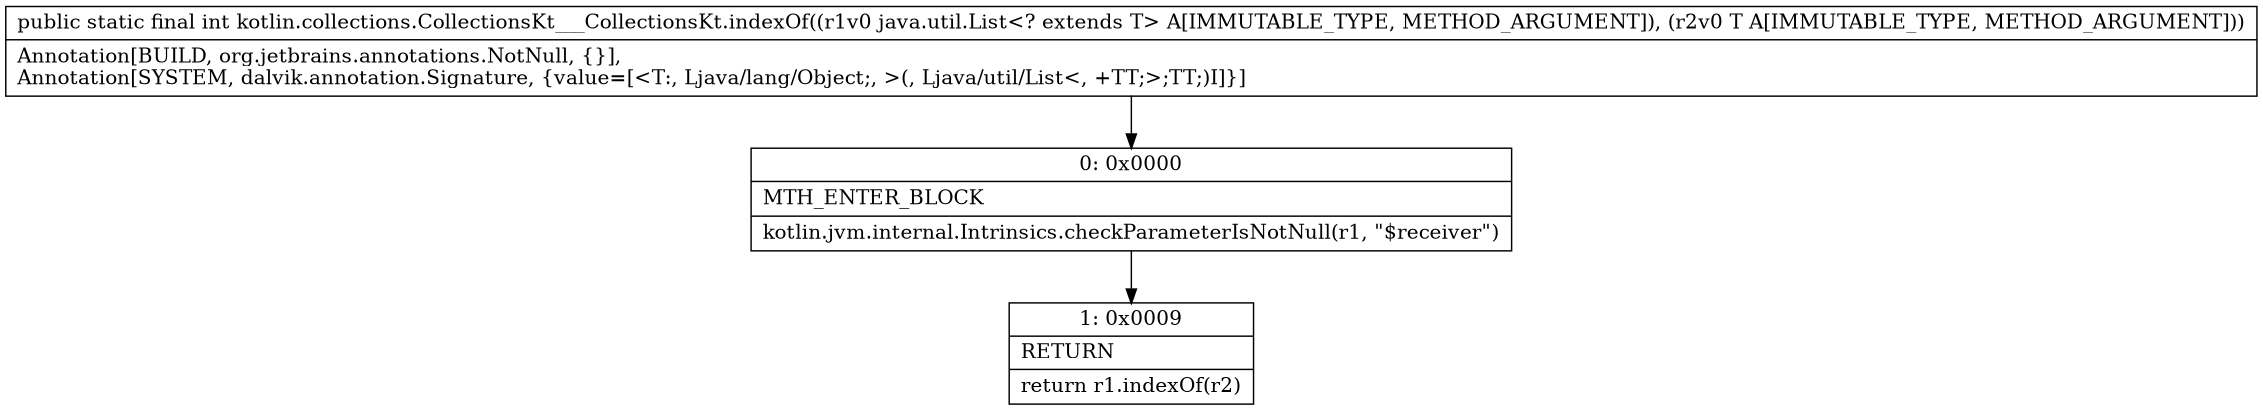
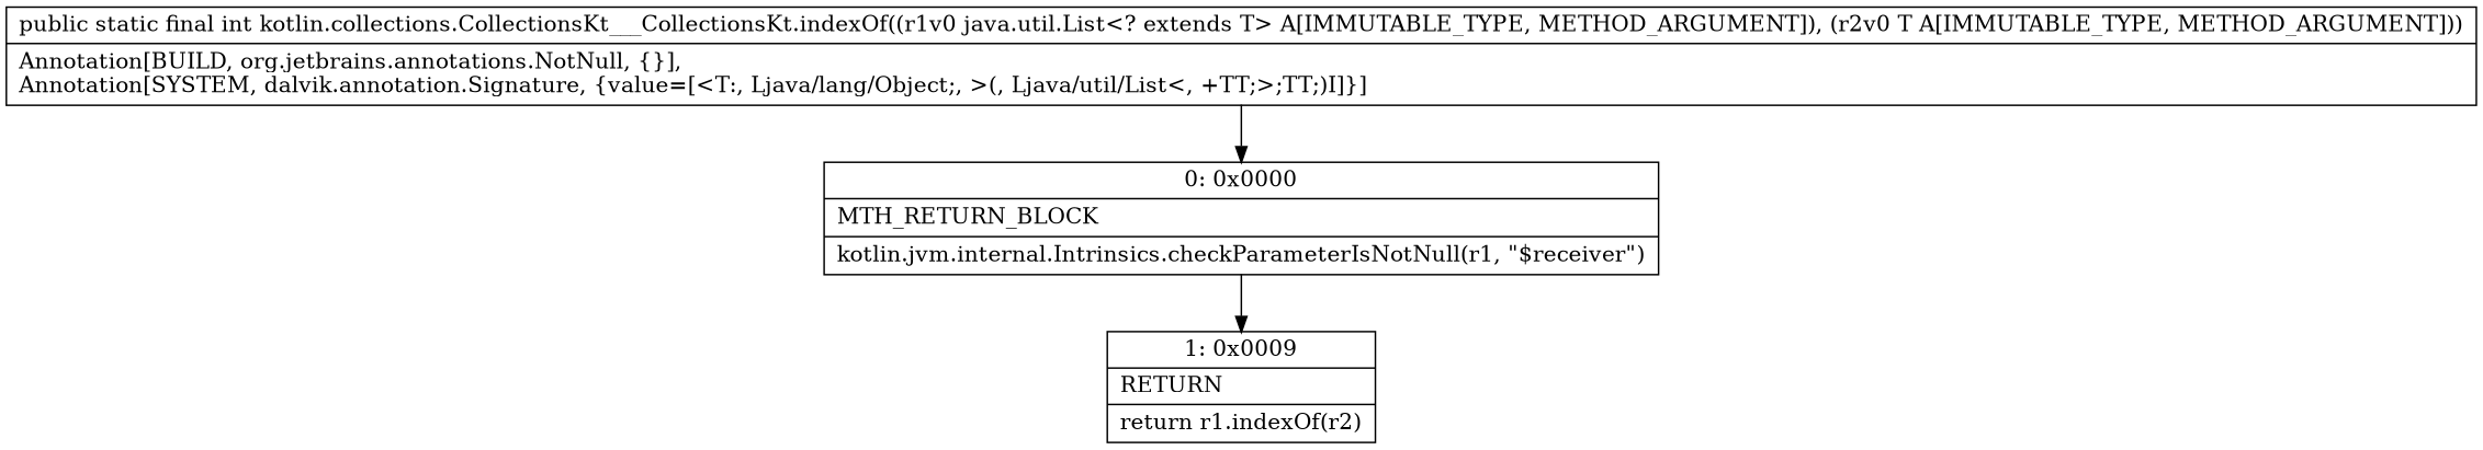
  digraph {
    node [shape=record]
-   n1 [label="{0\:\ 0x0000|MTH_ENTER_BLOCK\l|kotlin.jvm.internal.Intrinsics.checkParameterIsNotNull(r1, \"$receiver\")\l}"]
+   n1 [label="{0\:\ 0x0000|MTH_RETURN_BLOCK\l|kotlin.jvm.internal.Intrinsics.checkParameterIsNotNull(r1, \"$receiver\")\l}"]
    n2 [label="{1\:\ 0x0009|RETURN\l|return r1.indexOf(r2)\l}"]
    n3 [label="{public static final int kotlin.collections.CollectionsKt___CollectionsKt.indexOf((r1v0 java.util.List\<? extends T\> A[IMMUTABLE_TYPE, METHOD_ARGUMENT]), (r2v0 T A[IMMUTABLE_TYPE, METHOD_ARGUMENT]))  | Annotation[BUILD, org.jetbrains.annotations.NotNull, \{\}], \lAnnotation[SYSTEM, dalvik.annotation.Signature, \{value=[\<T:, Ljava\/lang\/Object;, \>(, Ljava\/util\/List\<, +TT;\>;TT;)I]\}]\l}"]
    n1 -> n2
    n3 -> n1
  }
